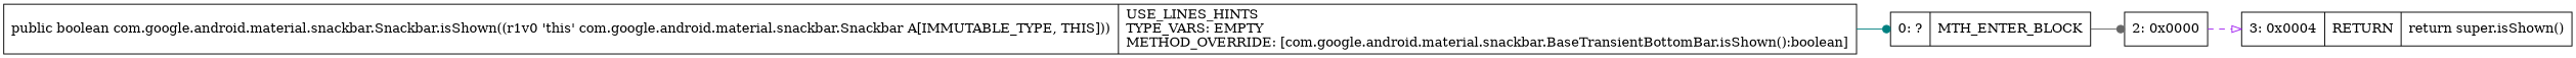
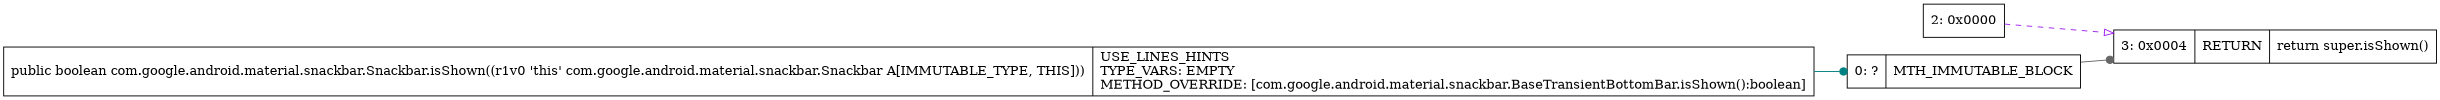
  digraph {
    rankdir=LR
    node [shape=record]
    edge [arrowhead=dot style=solid]
-   n1 [label="{0\:\ ?|MTH_ENTER_BLOCK\l}"]
+   n1 [label="{0\:\ ?|MTH_IMMUTABLE_BLOCK\l}"]
    n2 [label="{2\:\ 0x0000}"]
    n3 [label="{3\:\ 0x0004|RETURN\l|return super.isShown()\l}"]
    n4 [label="{public boolean com.google.android.material.snackbar.Snackbar.isShown((r1v0 'this' com.google.android.material.snackbar.Snackbar A[IMMUTABLE_TYPE, THIS]))  | USE_LINES_HINTS\lTYPE_VARS: EMPTY\lMETHOD_OVERRIDE: [com.google.android.material.snackbar.BaseTransientBottomBar.isShown():boolean]\l}"]
-   n1 -> n2 [color=gray40]
+   n1 -> n3 [color=gray40]
    n2 -> n3 [arrowhead=onormal color=purple style=dashed]
    n4 -> n1 [color=teal]
  }
